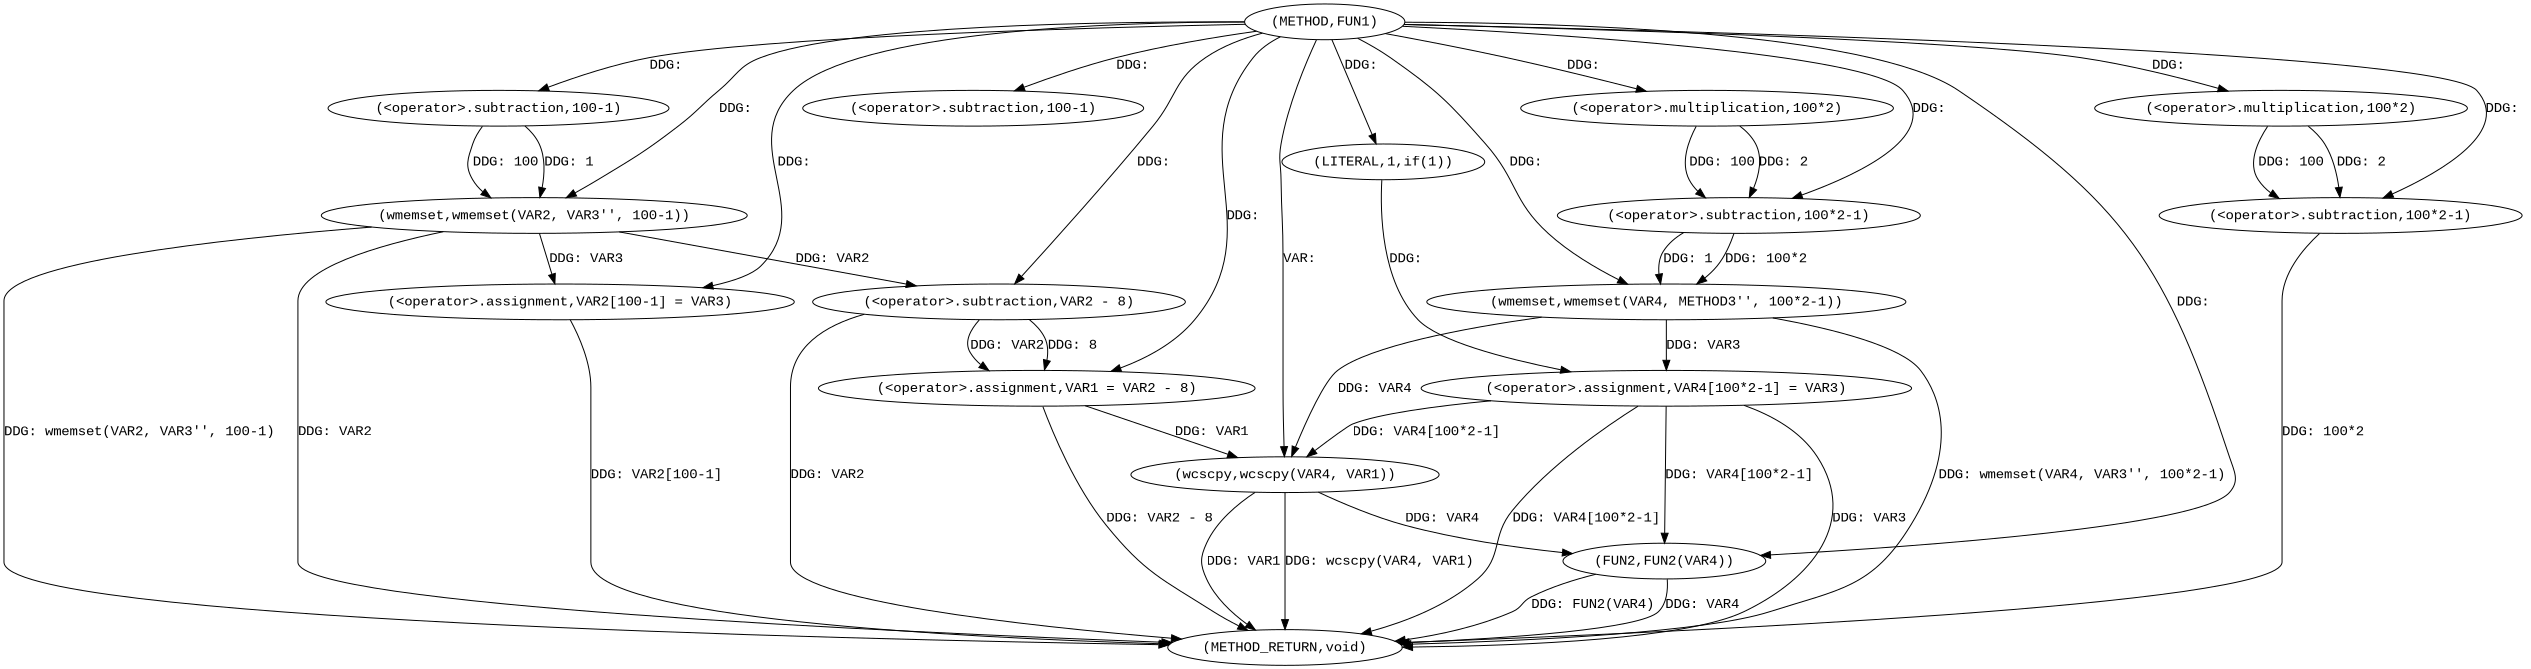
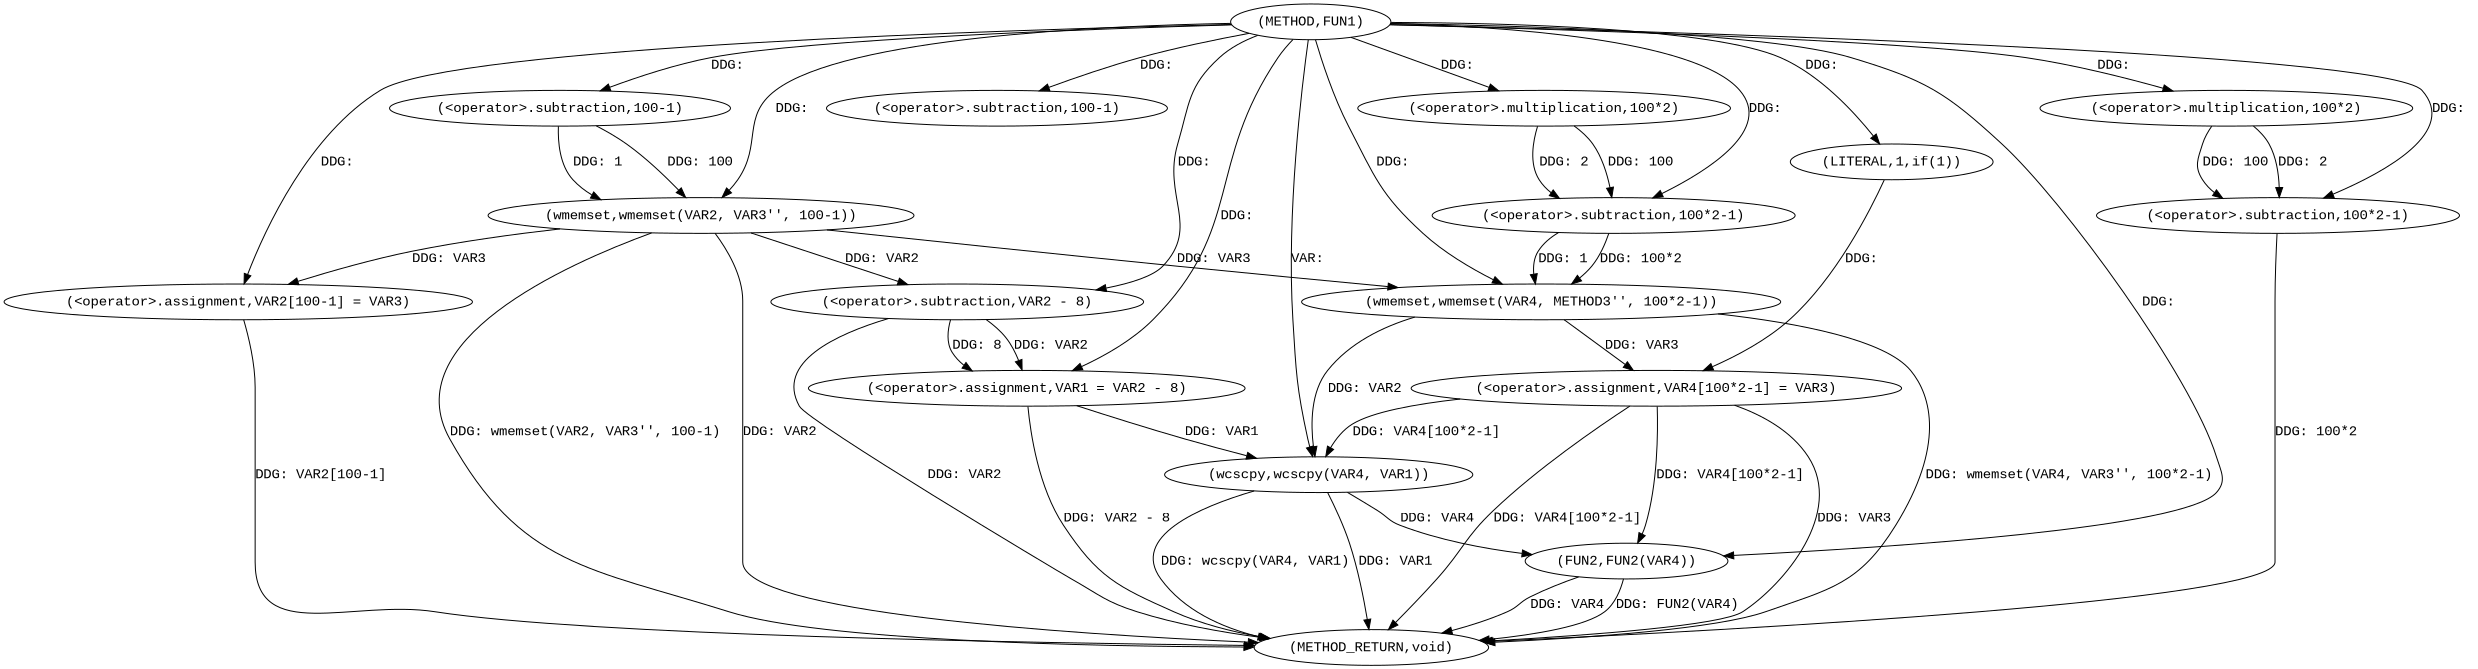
  digraph {
    fontname="Liberation Mono"
    node [fontname="Liberation Mono"]
    edge [fontname="Liberation Mono"]
    n1 [label="(METHOD,FUN1)"]
    n2 [label="(wmemset,wmemset(VAR2, VAR3'', 100-1))"]
    n3 [label="(<operator>.subtraction,100-1)"]
    n4 [label="(<operator>.assignment,VAR2[100-1] = VAR3)"]
    n5 [label="(<operator>.subtraction,100-1)"]
    n6 [label="(LITERAL,1,if(1))"]
    n7 [label="(<operator>.assignment,VAR1 = VAR2 - 8)"]
    n8 [label="(<operator>.subtraction,VAR2 - 8)"]
    n9 [label="(wmemset,wmemset(VAR4, METHOD3'', 100*2-1))"]
    n10 [label="(<operator>.subtraction,100*2-1)"]
    n11 [label="(<operator>.multiplication,100*2)"]
    n12 [label="(<operator>.subtraction,100*2-1)"]
    n13 [label="(<operator>.multiplication,100*2)"]
    n14 [label="(wcscpy,wcscpy(VAR4, VAR1))"]
    n15 [label="(FUN2,FUN2(VAR4))"]
    n16 [label="(METHOD_RETURN,void)"]
    n17 [label="(<operator>.assignment,VAR4[100*2-1] = VAR3)"]
    n1 -> n2 [label="DDG: "]
    n1 -> n3 [label="DDG: "]
    n1 -> n4 [label="DDG: "]
    n1 -> n5 [label="DDG: "]
    n1 -> n6 [label="DDG: "]
    n1 -> n7 [label="DDG: "]
    n1 -> n8 [label="DDG: "]
    n1 -> n9 [label="DDG: "]
    n1 -> n10 [label="DDG: "]
    n1 -> n11 [label="DDG: "]
    n1 -> n12 [label="DDG: "]
    n1 -> n13 [label="DDG: "]
    n1 -> n14 [label="VAR: "]
    n1 -> n15 [label="DDG: "]
    n2 -> n4 [label="DDG: VAR3"]
    n2 -> n8 [label="DDG: VAR2"]
+   n2 -> n9 [label="DDG: VAR3"]
    n2 -> n16 [label="DDG: wmemset(VAR2, VAR3'', 100-1)"]
    n2 -> n16 [label="DDG: VAR2"]
    n3 -> n2 [label="DDG: 100"]
    n3 -> n2 [label="DDG: 1"]
    n4 -> n16 [label="DDG: VAR2[100-1]"]
    n6 -> n17 [label="DDG: "]
    n7 -> n14 [label="DDG: VAR1"]
    n7 -> n16 [label="DDG: VAR2 - 8"]
    n8 -> n7 [label="DDG: VAR2"]
    n8 -> n7 [label="DDG: 8"]
    n8 -> n16 [label="DDG: VAR2"]
-   n9 -> n14 [label="DDG: VAR4"]
+   n9 -> n14 [label="DDG: VAR2"]
    n9 -> n16 [label="DDG: wmemset(VAR4, VAR3'', 100*2-1)"]
    n9 -> n17 [label="DDG: VAR3"]
    n10 -> n9 [label="DDG: 100*2"]
    n10 -> n9 [label="DDG: 1"]
    n11 -> n10 [label="DDG: 100"]
    n11 -> n10 [label="DDG: 2"]
    n12 -> n16 [label="DDG: 100*2"]
    n13 -> n12 [label="DDG: 100"]
    n13 -> n12 [label="DDG: 2"]
    n14 -> n15 [label="DDG: VAR4"]
    n14 -> n16 [label="DDG: wcscpy(VAR4, VAR1)"]
    n14 -> n16 [label="DDG: VAR1"]
    n15 -> n16 [label="DDG: VAR4"]
    n15 -> n16 [label="DDG: FUN2(VAR4)"]
    n17 -> n14 [label="DDG: VAR4[100*2-1]"]
    n17 -> n15 [label="DDG: VAR4[100*2-1]"]
    n17 -> n16 [label="DDG: VAR3"]
    n17 -> n16 [label="DDG: VAR4[100*2-1]"]
  }
